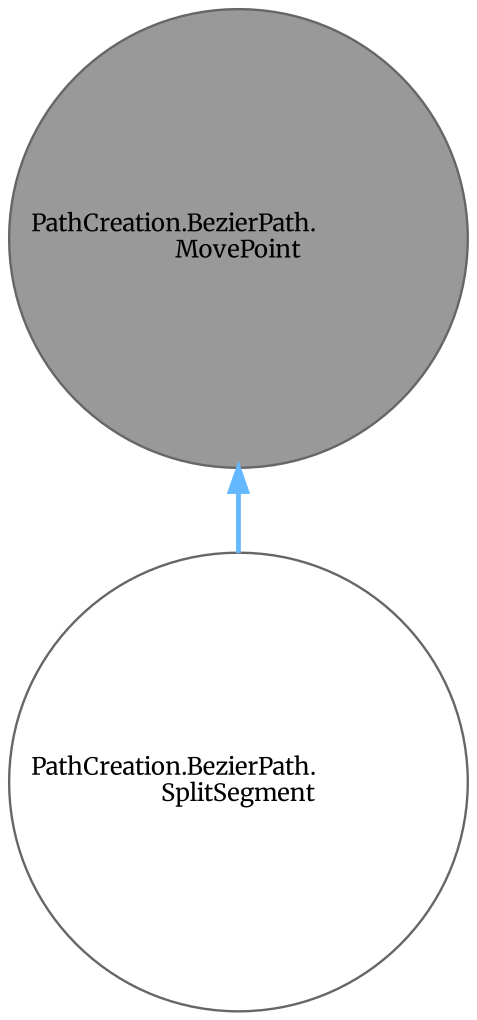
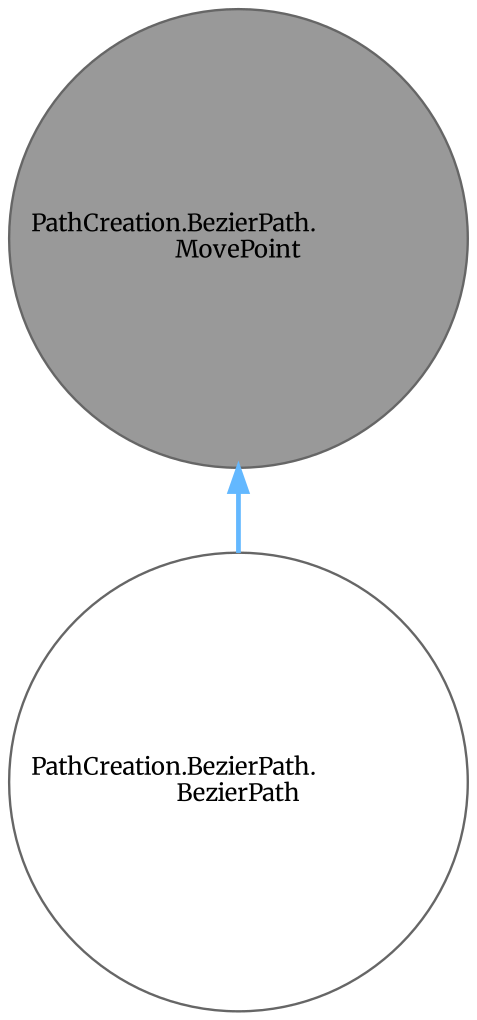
  digraph {
    rankdir=TB
    fontname=Merriweather
    node [fontname=Merriweather fontsize=10 shape=circle style=filled]
    n1 [color=gray40 fillcolor=grey60 fontcolor=black height=0.2 label="PathCreation.BezierPath.\lMovePoint" width=0.4]
-   n2 [color=grey40 fillcolor=white height=0.2 label="PathCreation.BezierPath.\lSplitSegment" width=0.4]
+   n2 [color=grey40 fillcolor=white height=0.2 label="PathCreation.BezierPath.\lBezierPath" width=0.4]
    n1 -> n2 [color=steelblue1 dir=back fontname=Merriweather fontsize=10 labelfontname=Helvetica labelfontsize=10 style=bold]
  }
